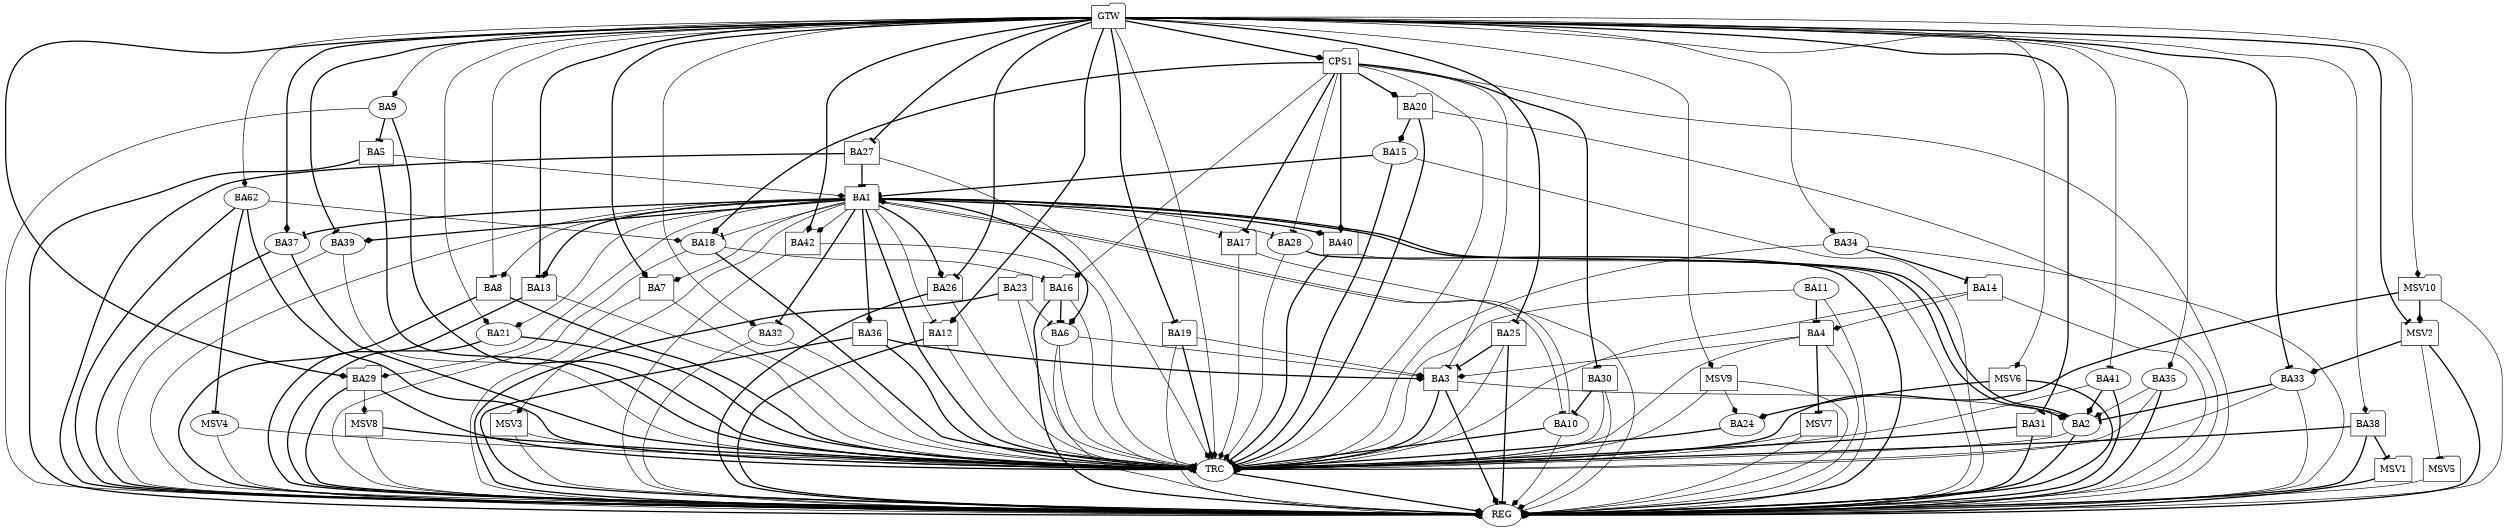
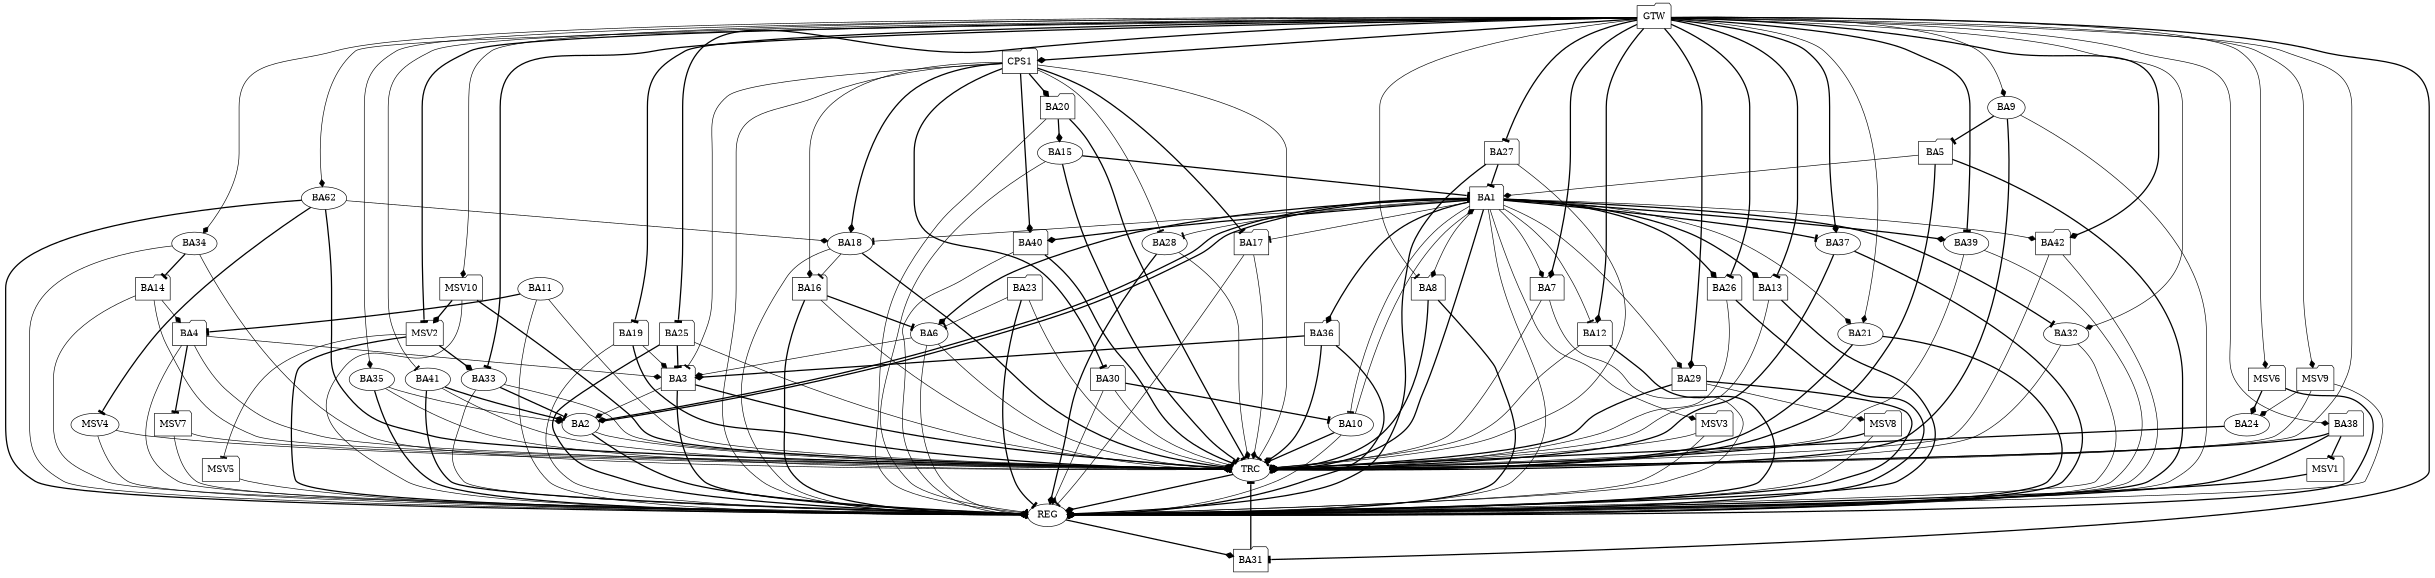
  strict digraph {
    node [shape=folder]
    edge [arrowhead=diamond style=solid]
    n1 [label=BA1]
    n2 [label=BA2 shape=ellipse]
    n3 [label=BA6 shape=ellipse]
    n4 [label=BA7]
    n5 [label=BA8]
    n6 [label=BA10 shape=ellipse]
    n7 [label=BA12]
    n8 [label=BA13]
    n9 [label=BA17]
    n10 [label=BA18 shape=ellipse]
    n11 [label=BA21 shape=ellipse]
    n12 [label=BA26]
    n13 [label=BA28 shape=ellipse]
    n14 [label=BA29]
    n15 [label=BA32 shape=ellipse]
    n16 [label=BA36]
    n17 [label=BA37 shape=ellipse]
    n18 [label=BA39 shape=ellipse]
    n19 [label=BA40]
    n20 [label=BA42]
    n21 [label=REG shape=ellipse]
    n22 [label=TRC shape=ellipse]
    n23 [label=MSV3]
    n24 [label=BA3]
    n25 [label=BA16]
    n26 [label=MSV8]
    n27 [label=BA4]
    n28 [label=MSV7]
    n29 [label=BA5]
    n30 [label=BA9 shape=ellipse]
    n31 [label=BA11 shape=ellipse]
    n32 [label=BA14]
    n33 [label=BA15 shape=ellipse]
    n34 [label=BA19]
    n35 [label=BA20]
    n36 [label=BA62 shape=ellipse]
    n37 [label=MSV4 shape=ellipse]
    n38 [label=BA23]
    n39 [label=BA24 shape=ellipse]
    n40 [label=BA25]
    n41 [label=BA27]
    n42 [label=BA30]
    n43 [label=BA31]
    n44 [label=BA33 shape=ellipse]
    n45 [label=BA34 shape=ellipse]
    n46 [label=BA35 shape=ellipse]
    n47 [label=BA38]
    n48 [label=MSV1]
    n49 [label=BA41 shape=ellipse]
    n50 [label=CPS1]
    n51 [label=GTW]
    n52 [label=MSV2]
    n53 [label=MSV6]
    n54 [label=MSV9]
    n55 [label=MSV10]
    n56 [label=MSV5]
    n1 -> n2 [style=bold]
    n1 -> n3 [style=bold]
    n1 -> n4
    n1 -> n5
    n1 -> n6 [arrowhead=tee]
    n1 -> n7 [arrowhead=tee]
    n1 -> n8 [style=bold]
    n1 -> n9 [arrowhead=tee]
    n1 -> n10 [arrowhead=tee]
    n1 -> n11
    n1 -> n12 [style=bold]
    n1 -> n13 [arrowhead=tee]
    n1 -> n14
    n1 -> n15 [arrowhead=tee style=bold]
    n1 -> n16 [style=bold]
    n1 -> n17 [arrowhead=tee style=bold]
    n1 -> n18 [style=bold]
    n1 -> n19 [style=bold]
    n1 -> n20
    n1 -> n21
    n1 -> n22 [arrowhead=tee style=bold]
    n1 -> n23
    n2 -> n1 [arrowhead=tee style=bold]
    n2 -> n21 [arrowhead=tee style=bold]
    n2 -> n22 [arrowhead=tee]
    n3 -> n21
    n3 -> n22
    n3 -> n24
    n4 -> n21
    n4 -> n22
    n5 -> n21 [arrowhead=tee style=bold]
    n5 -> n22 [style=bold]
    n6 -> n1
    n6 -> n21
    n6 -> n22 [arrowhead=tee style=bold]
    n7 -> n21 [arrowhead=tee style=bold]
    n7 -> n22
    n8 -> n21 [arrowhead=tee style=bold]
    n8 -> n22
    n9 -> n21 [arrowhead=tee]
    n9 -> n22
    n10 -> n21 [arrowhead=tee]
    n10 -> n22 [arrowhead=tee style=bold]
    n10 -> n25 [arrowhead=tee]
    n11 -> n21 [style=bold]
    n11 -> n22 [style=bold]
    n12 -> n21 [arrowhead=tee style=bold]
    n12 -> n22
    n13 -> n21 [style=bold]
    n13 -> n22
    n14 -> n21 [arrowhead=tee style=bold]
    n14 -> n22 [arrowhead=tee style=bold]
    n14 -> n26
    n15 -> n21 [arrowhead=tee]
    n15 -> n22 [arrowhead=tee]
    n16 -> n21 [arrowhead=tee style=bold]
    n16 -> n22 [style=bold]
    n16 -> n24 [style=bold]
    n17 -> n21 [arrowhead=tee style=bold]
    n17 -> n22 [style=bold]
    n18 -> n21 [arrowhead=tee]
    n18 -> n22 [arrowhead=tee]
    n19 -> n21
    n19 -> n22 [arrowhead=tee style=bold]
    n20 -> n21
    n20 -> n22 [arrowhead=tee]
    n22 -> n21 [style=bold]
    n23 -> n21 [arrowhead=tee]
    n23 -> n22
    n24 -> n2
    n24 -> n21 [style=bold]
    n24 -> n22 [style=bold]
    n25 -> n3 [arrowhead=tee style=bold]
    n25 -> n21 [arrowhead=tee style=bold]
    n25 -> n22
    n26 -> n21
    n26 -> n22 [arrowhead=tee style=bold]
    n27 -> n21
    n27 -> n22 [arrowhead=tee]
    n27 -> n24
    n27 -> n28 [arrowhead=tee style=bold]
    n28 -> n21 [arrowhead=tee]
    n28 -> n22 [arrowhead=tee]
    n29 -> n1
    n29 -> n21 [style=bold]
    n29 -> n22 [style=bold]
    n30 -> n21 [arrowhead=tee]
    n30 -> n22 [arrowhead=tee style=bold]
    n30 -> n29 [arrowhead=tee style=bold]
    n31 -> n21
    n31 -> n22
    n31 -> n27 [arrowhead=tee style=bold]
    n32 -> n21
    n32 -> n22
    n32 -> n27
    n33 -> n1 [arrowhead=tee style=bold]
    n33 -> n21 [arrowhead=tee]
    n33 -> n22 [arrowhead=tee style=bold]
    n34 -> n21 [arrowhead=tee]
    n34 -> n22 [style=bold]
    n34 -> n24
    n35 -> n21 [arrowhead=tee]
    n35 -> n22 [arrowhead=tee style=bold]
    n35 -> n33 [style=bold]
    n36 -> n10
    n36 -> n21 [arrowhead=tee style=bold]
    n36 -> n22 [arrowhead=tee style=bold]
    n36 -> n37 [arrowhead=tee style=bold]
    n37 -> n21
    n37 -> n22
    n38 -> n3 [arrowhead=tee]
    n38 -> n21 [arrowhead=tee style=bold]
    n38 -> n22
    n39 -> n22 [arrowhead=tee style=bold]
    n40 -> n21 [arrowhead=tee style=bold]
    n40 -> n22 [arrowhead=tee]
    n40 -> n24 [arrowhead=tee style=bold]
    n41 -> n1 [arrowhead=tee style=bold]
    n41 -> n21 [arrowhead=tee style=bold]
    n41 -> n22
    n42 -> n6 [arrowhead=tee style=bold]
    n42 -> n21
    n42 -> n22 [arrowhead=tee]
-   n43 -> n21 [style=bold]
+   n21 -> n43 [style=bold]
    n43 -> n22 [arrowhead=tee style=bold]
    n44 -> n2 [arrowhead=tee style=bold]
    n44 -> n21
    n44 -> n22
    n45 -> n21 [arrowhead=tee]
    n45 -> n22 [arrowhead=tee]
    n45 -> n32 [arrowhead=tee style=bold]
    n46 -> n2
    n46 -> n21 [arrowhead=tee style=bold]
    n46 -> n22
    n47 -> n21 [arrowhead=tee style=bold]
    n47 -> n22 [style=bold]
    n47 -> n48 [arrowhead=tee style=bold]
    n48 -> n21 [style=bold]
    n49 -> n2 [style=bold]
    n49 -> n21 [style=bold]
    n49 -> n22
    n50 -> n9 [arrowhead=tee style=bold]
    n50 -> n10 [style=bold]
    n50 -> n13 [arrowhead=tee]
    n50 -> n19 [style=bold]
    n50 -> n21
    n50 -> n22 [arrowhead=tee]
    n50 -> n24 [arrowhead=tee]
    n50 -> n25
    n50 -> n35 [style=bold]
    n50 -> n42 [arrowhead=tee style=bold]
    n51 -> n4 [style=bold]
    n51 -> n5 [arrowhead=tee]
    n51 -> n7 [style=bold]
    n51 -> n8 [arrowhead=tee style=bold]
    n51 -> n11
    n51 -> n12 [arrowhead=tee style=bold]
    n51 -> n14 [style=bold]
    n51 -> n15
    n51 -> n17 [style=bold]
    n51 -> n18 [arrowhead=tee style=bold]
    n51 -> n20 [style=bold]
    n51 -> n22
    n51 -> n30
    n51 -> n34 [arrowhead=tee style=bold]
    n51 -> n36
    n51 -> n40 [arrowhead=tee style=bold]
    n51 -> n41 [arrowhead=tee style=bold]
    n51 -> n43 [arrowhead=tee style=bold]
    n51 -> n44 [arrowhead=tee style=bold]
    n51 -> n45
    n51 -> n46
    n51 -> n47
    n51 -> n49 [arrowhead=tee]
    n51 -> n50 [style=bold]
    n51 -> n52 [arrowhead=tee style=bold]
    n51 -> n53
    n51 -> n54
    n51 -> n55
    n52 -> n21 [style=bold]
    n52 -> n44 [style=bold]
    n52 -> n56 [arrowhead=tee]
    n53 -> n21 [style=bold]
    n53 -> n39 [style=bold]
    n54 -> n21 [arrowhead=tee]
    n54 -> n22
    n54 -> n39
    n55 -> n21 [arrowhead=tee]
    n55 -> n22 [style=bold]
    n55 -> n52 [style=bold]
    n56 -> n21
  }
